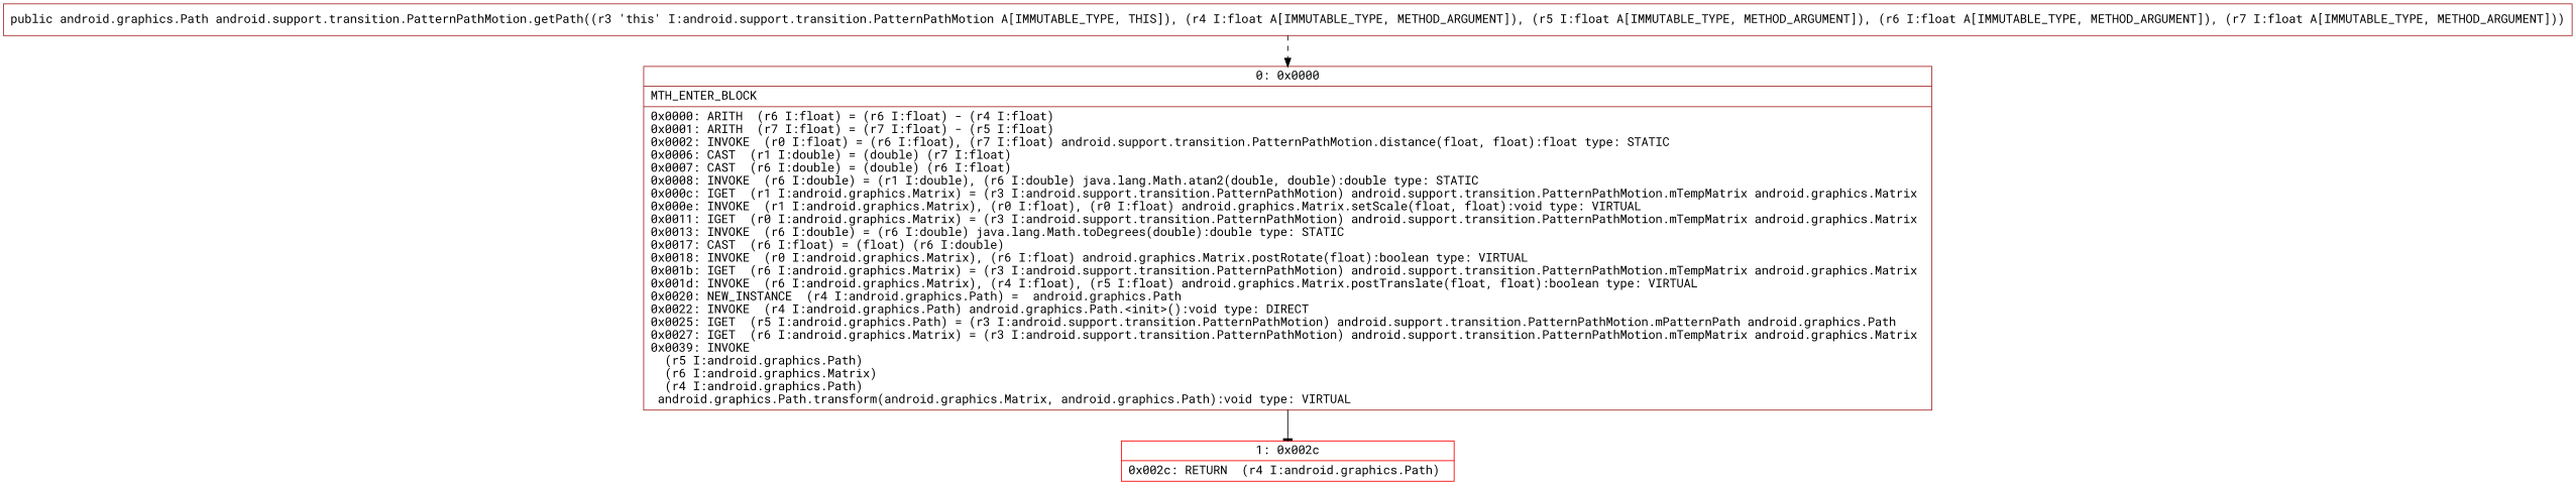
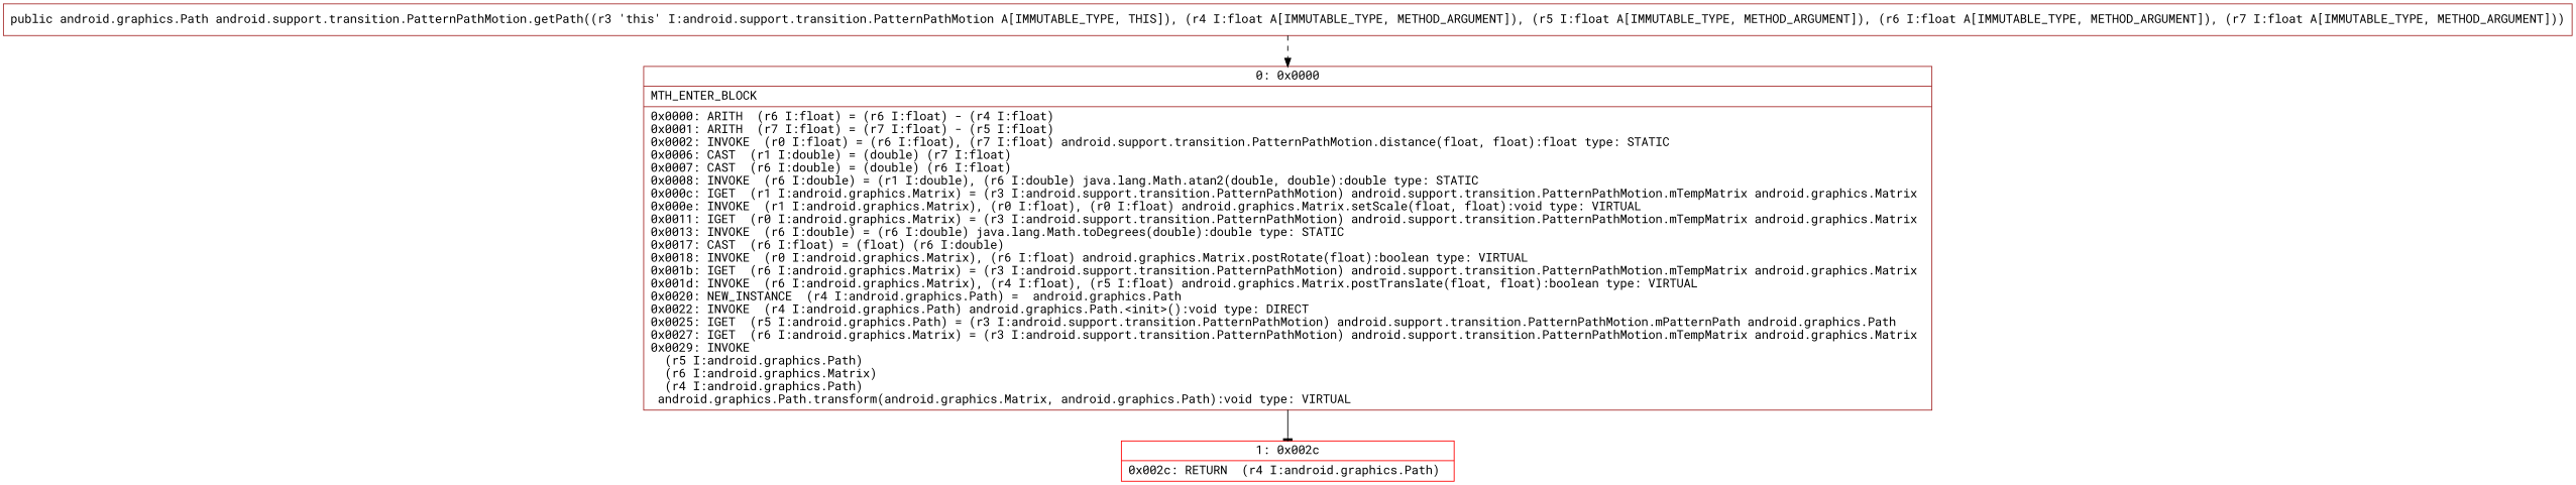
  digraph {
    fontname="Roboto Mono"
    node [shape=record color=brown fontname="Roboto Mono"]
    edge [fontname="Roboto Mono"]
-   n1 [label="{0\:\ 0x0000|MTH_ENTER_BLOCK\l|0x0000: ARITH  (r6 I:float) = (r6 I:float) \- (r4 I:float) \l0x0001: ARITH  (r7 I:float) = (r7 I:float) \- (r5 I:float) \l0x0002: INVOKE  (r0 I:float) = (r6 I:float), (r7 I:float) android.support.transition.PatternPathMotion.distance(float, float):float type: STATIC \l0x0006: CAST  (r1 I:double) = (double) (r7 I:float) \l0x0007: CAST  (r6 I:double) = (double) (r6 I:float) \l0x0008: INVOKE  (r6 I:double) = (r1 I:double), (r6 I:double) java.lang.Math.atan2(double, double):double type: STATIC \l0x000c: IGET  (r1 I:android.graphics.Matrix) = (r3 I:android.support.transition.PatternPathMotion) android.support.transition.PatternPathMotion.mTempMatrix android.graphics.Matrix \l0x000e: INVOKE  (r1 I:android.graphics.Matrix), (r0 I:float), (r0 I:float) android.graphics.Matrix.setScale(float, float):void type: VIRTUAL \l0x0011: IGET  (r0 I:android.graphics.Matrix) = (r3 I:android.support.transition.PatternPathMotion) android.support.transition.PatternPathMotion.mTempMatrix android.graphics.Matrix \l0x0013: INVOKE  (r6 I:double) = (r6 I:double) java.lang.Math.toDegrees(double):double type: STATIC \l0x0017: CAST  (r6 I:float) = (float) (r6 I:double) \l0x0018: INVOKE  (r0 I:android.graphics.Matrix), (r6 I:float) android.graphics.Matrix.postRotate(float):boolean type: VIRTUAL \l0x001b: IGET  (r6 I:android.graphics.Matrix) = (r3 I:android.support.transition.PatternPathMotion) android.support.transition.PatternPathMotion.mTempMatrix android.graphics.Matrix \l0x001d: INVOKE  (r6 I:android.graphics.Matrix), (r4 I:float), (r5 I:float) android.graphics.Matrix.postTranslate(float, float):boolean type: VIRTUAL \l0x0020: NEW_INSTANCE  (r4 I:android.graphics.Path) =  android.graphics.Path \l0x0022: INVOKE  (r4 I:android.graphics.Path) android.graphics.Path.\<init\>():void type: DIRECT \l0x0025: IGET  (r5 I:android.graphics.Path) = (r3 I:android.support.transition.PatternPathMotion) android.support.transition.PatternPathMotion.mPatternPath android.graphics.Path \l0x0027: IGET  (r6 I:android.graphics.Matrix) = (r3 I:android.support.transition.PatternPathMotion) android.support.transition.PatternPathMotion.mTempMatrix android.graphics.Matrix \l0x0039: INVOKE  \l  (r5 I:android.graphics.Path)\l  (r6 I:android.graphics.Matrix)\l  (r4 I:android.graphics.Path)\l android.graphics.Path.transform(android.graphics.Matrix, android.graphics.Path):void type: VIRTUAL \l}"]
+   n1 [label="{0\:\ 0x0000|MTH_ENTER_BLOCK\l|0x0000: ARITH  (r6 I:float) = (r6 I:float) \- (r4 I:float) \l0x0001: ARITH  (r7 I:float) = (r7 I:float) \- (r5 I:float) \l0x0002: INVOKE  (r0 I:float) = (r6 I:float), (r7 I:float) android.support.transition.PatternPathMotion.distance(float, float):float type: STATIC \l0x0006: CAST  (r1 I:double) = (double) (r7 I:float) \l0x0007: CAST  (r6 I:double) = (double) (r6 I:float) \l0x0008: INVOKE  (r6 I:double) = (r1 I:double), (r6 I:double) java.lang.Math.atan2(double, double):double type: STATIC \l0x000c: IGET  (r1 I:android.graphics.Matrix) = (r3 I:android.support.transition.PatternPathMotion) android.support.transition.PatternPathMotion.mTempMatrix android.graphics.Matrix \l0x000e: INVOKE  (r1 I:android.graphics.Matrix), (r0 I:float), (r0 I:float) android.graphics.Matrix.setScale(float, float):void type: VIRTUAL \l0x0011: IGET  (r0 I:android.graphics.Matrix) = (r3 I:android.support.transition.PatternPathMotion) android.support.transition.PatternPathMotion.mTempMatrix android.graphics.Matrix \l0x0013: INVOKE  (r6 I:double) = (r6 I:double) java.lang.Math.toDegrees(double):double type: STATIC \l0x0017: CAST  (r6 I:float) = (float) (r6 I:double) \l0x0018: INVOKE  (r0 I:android.graphics.Matrix), (r6 I:float) android.graphics.Matrix.postRotate(float):boolean type: VIRTUAL \l0x001b: IGET  (r6 I:android.graphics.Matrix) = (r3 I:android.support.transition.PatternPathMotion) android.support.transition.PatternPathMotion.mTempMatrix android.graphics.Matrix \l0x001d: INVOKE  (r6 I:android.graphics.Matrix), (r4 I:float), (r5 I:float) android.graphics.Matrix.postTranslate(float, float):boolean type: VIRTUAL \l0x0020: NEW_INSTANCE  (r4 I:android.graphics.Path) =  android.graphics.Path \l0x0022: INVOKE  (r4 I:android.graphics.Path) android.graphics.Path.\<init\>():void type: DIRECT \l0x0025: IGET  (r5 I:android.graphics.Path) = (r3 I:android.support.transition.PatternPathMotion) android.support.transition.PatternPathMotion.mPatternPath android.graphics.Path \l0x0027: IGET  (r6 I:android.graphics.Matrix) = (r3 I:android.support.transition.PatternPathMotion) android.support.transition.PatternPathMotion.mTempMatrix android.graphics.Matrix \l0x0029: INVOKE  \l  (r5 I:android.graphics.Path)\l  (r6 I:android.graphics.Matrix)\l  (r4 I:android.graphics.Path)\l android.graphics.Path.transform(android.graphics.Matrix, android.graphics.Path):void type: VIRTUAL \l}"]
    n2 [label="{1\:\ 0x002c|0x002c: RETURN  (r4 I:android.graphics.Path) \l}" color=red]
    n3 [label="{public android.graphics.Path android.support.transition.PatternPathMotion.getPath((r3 'this' I:android.support.transition.PatternPathMotion A[IMMUTABLE_TYPE, THIS]), (r4 I:float A[IMMUTABLE_TYPE, METHOD_ARGUMENT]), (r5 I:float A[IMMUTABLE_TYPE, METHOD_ARGUMENT]), (r6 I:float A[IMMUTABLE_TYPE, METHOD_ARGUMENT]), (r7 I:float A[IMMUTABLE_TYPE, METHOD_ARGUMENT])) }"]
    n1 -> n2 [style=solid arrowhead=tee]
    n3 -> n1 [style=dashed arrowhead=normal]
  }
